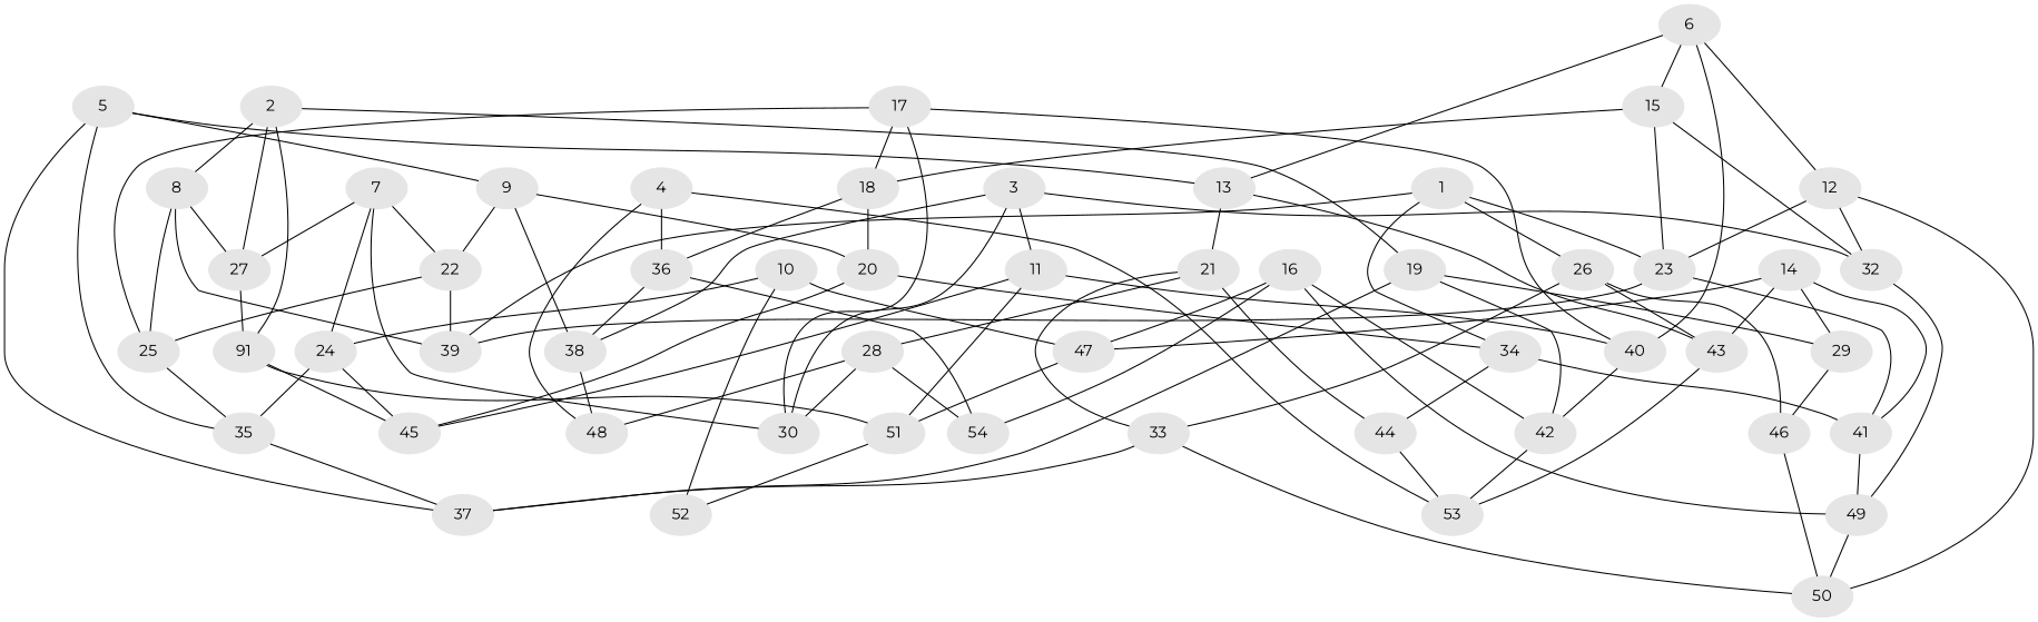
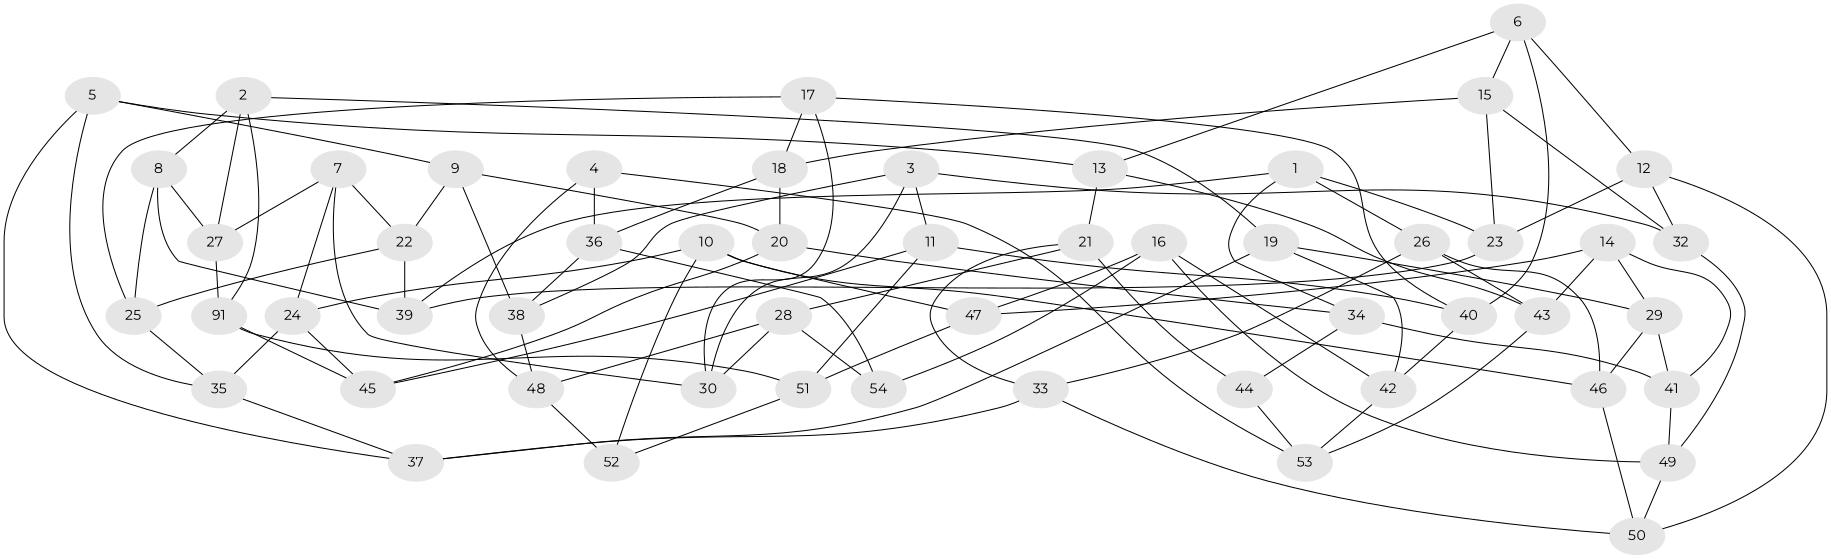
  graph {
    fontname=Montserrat
    node [color=gray90 fontname=Montserrat style=filled]
    edge [fontname=Montserrat]
    1
    23
    26
    34
    39
    46
    43
    33
    41
    44
    2
    8
    19
    27
    n15 [label=91]
    25
    37
    29
    42
    45
    51
    3
    11
    30
    32
    38
    40
    49
    48
    4
    36
    53
    54
    52
    5
    9
    13
    35
    22
    20
    21
    6
    12
    15
    50
    18
    7
    24
    10
    47
    28
    14
    16
    17
    1 -- 23
    1 -- 26
    1 -- 34
    1 -- 39
    23 -- 39
    26 -- 46
    26 -- 43
    26 -- 33
    34 -- 41
    34 -- 44
    46 -- 50
    43 -- 53
    33 -- 37
    33 -- 50
    41 -- 49
    44 -- 53
    2 -- 8
    2 -- 19
    2 -- 27
    2 -- n15
    8 -- 39
    8 -- 27
    8 -- 25
    19 -- 37
    19 -- 29
    19 -- 42
    27 -- n15
    n15 -- 45
    n15 -- 51
    25 -- 35
    29 -- 46
-   23 -- 41
+   29 -- 41
    42 -- 53
    51 -- 52
    3 -- 11
    3 -- 30
    3 -- 32
    3 -- 38
    11 -- 45
    11 -- 51
    11 -- 40
    32 -- 49
    38 -- 48
    40 -- 42
    49 -- 50
+   48 -- 52
    4 -- 48
    4 -- 36
    4 -- 53
    36 -- 38
    36 -- 54
    5 -- 37
    5 -- 9
    5 -- 13
    5 -- 35
    9 -- 38
    9 -- 22
    9 -- 20
    13 -- 43
    13 -- 21
    35 -- 37
    22 -- 39
    22 -- 25
    20 -- 34
    20 -- 45
    21 -- 33
    21 -- 44
    21 -- 28
    6 -- 40
    6 -- 13
    6 -- 12
    6 -- 15
    12 -- 23
    12 -- 32
    12 -- 50
    15 -- 23
    15 -- 32
    15 -- 18
    18 -- 36
    18 -- 20
    7 -- 27
    7 -- 30
    7 -- 22
    7 -- 24
    24 -- 45
    24 -- 35
+   10 -- 46
    10 -- 52
    10 -- 24
    10 -- 47
    47 -- 51
    28 -- 30
    28 -- 48
    28 -- 54
    14 -- 43
    14 -- 41
    14 -- 29
    14 -- 47
    16 -- 42
    16 -- 49
    16 -- 54
    16 -- 47
    17 -- 25
    17 -- 30
    17 -- 40
    17 -- 18
  }
